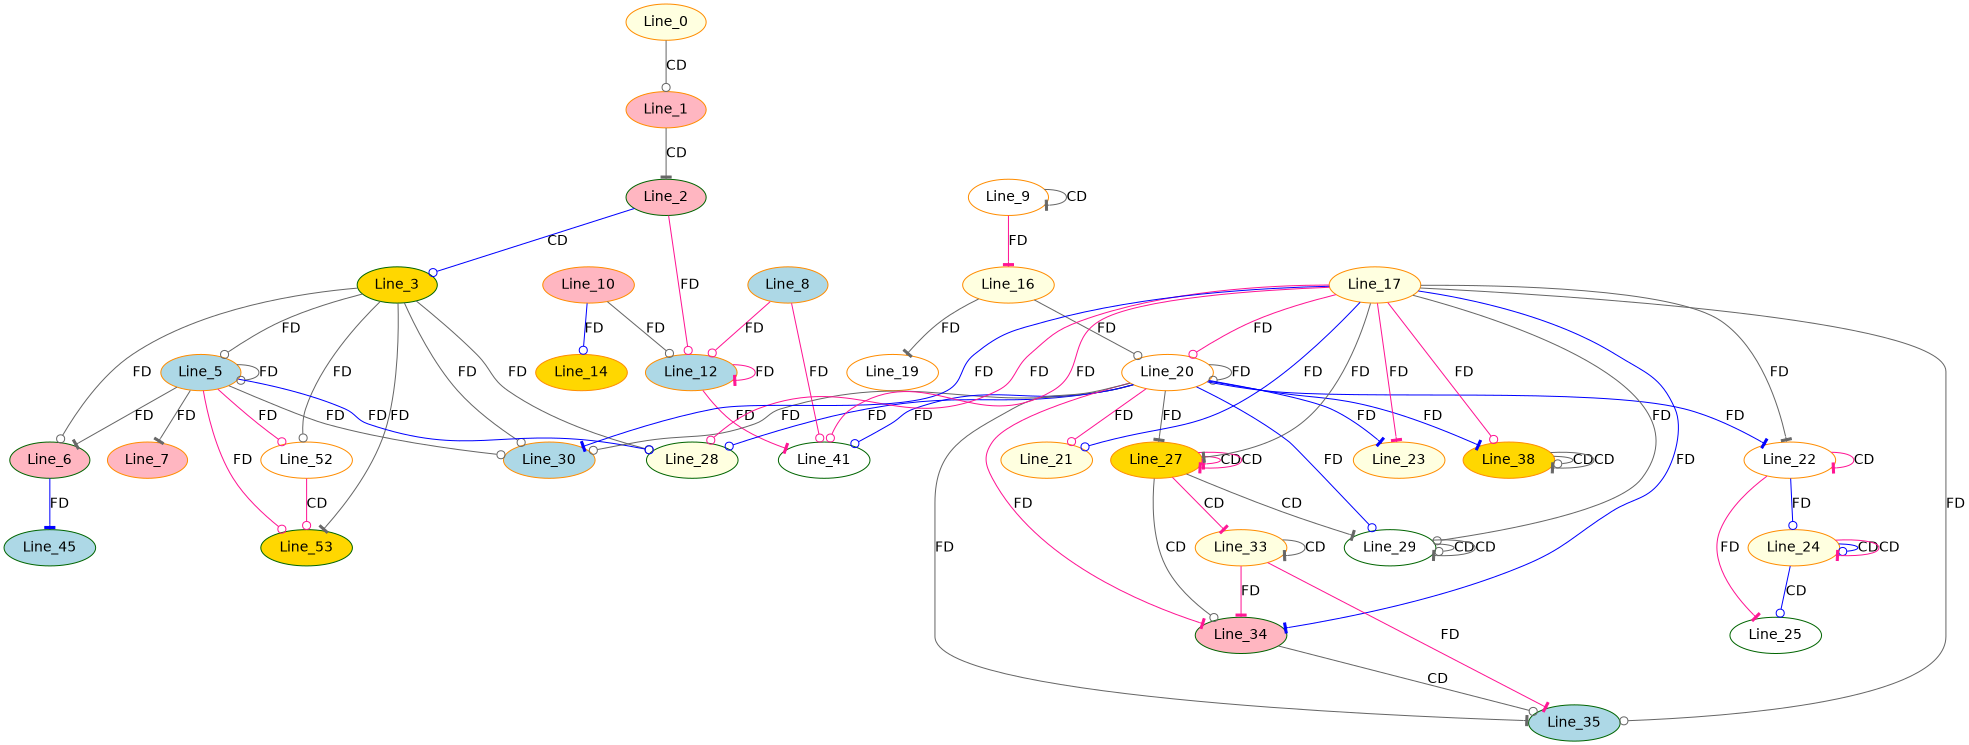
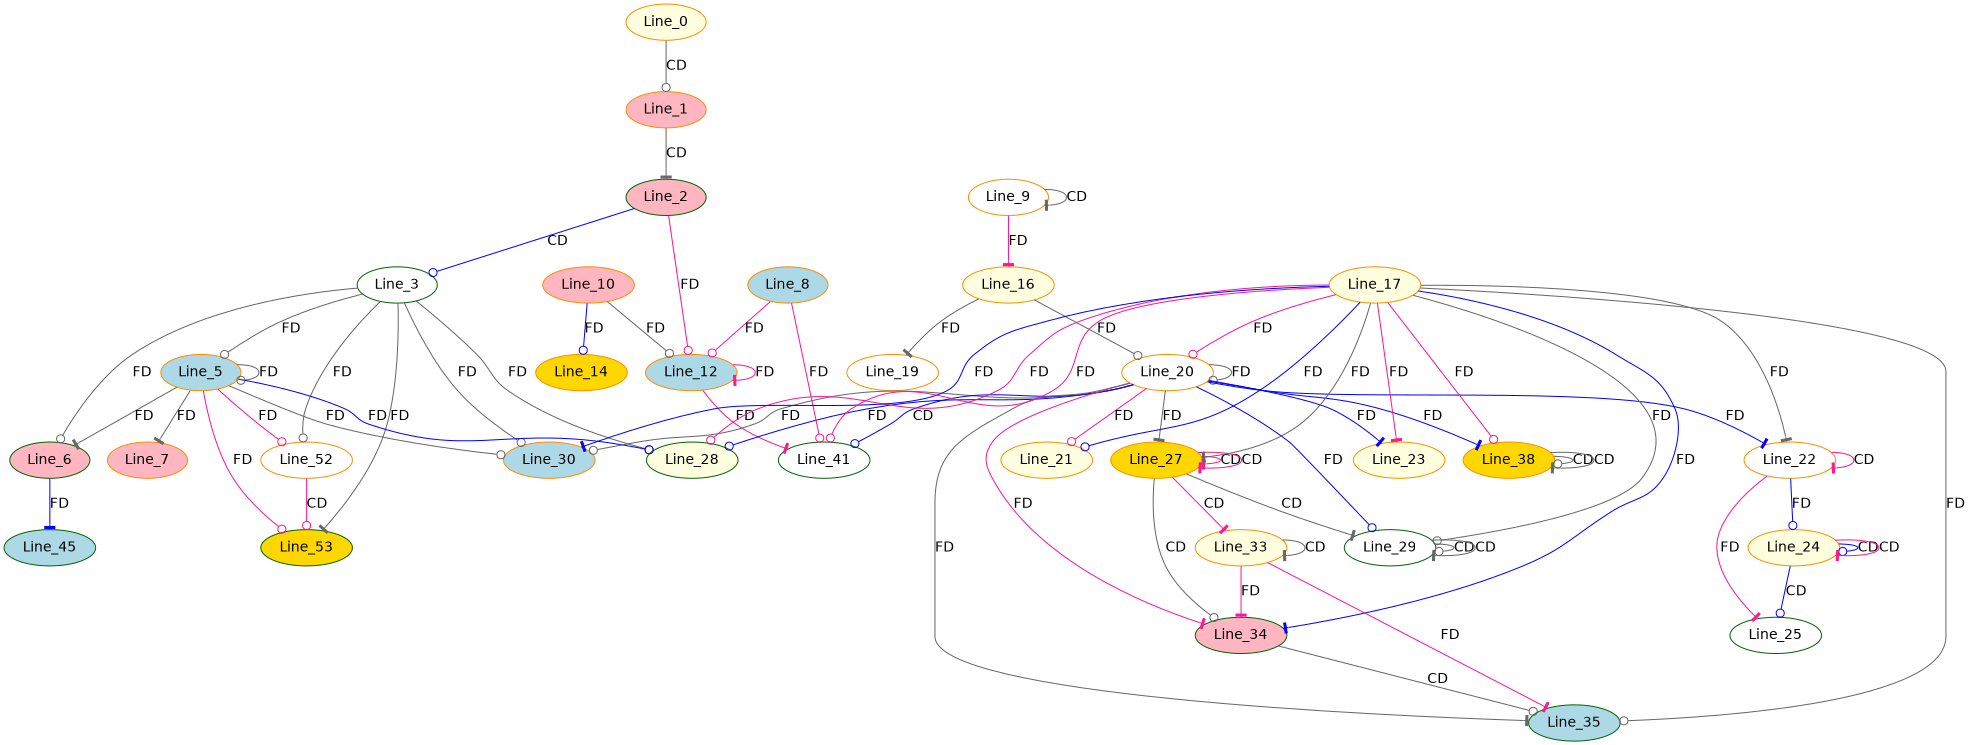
  digraph {
    fontname="DejaVu Sans"
    node [color=darkorange fillcolor=white fontname="DejaVu Sans" style=filled]
    edge [arrowhead=odot color=gray40 fontname="DejaVu Sans"]
    Line_0 [fillcolor=lightyellow]
    Line_1 [fillcolor=lightpink]
    Line_2 [color=darkgreen fillcolor=lightpink]
-   Line_3 [color=darkgreen fillcolor=gold]
+   Line_3 [color=darkgreen]
    Line_12 [fillcolor=lightblue]
    Line_5 [fillcolor=lightblue]
    Line_6 [color=darkgreen fillcolor=lightpink]
    Line_28 [color=darkgreen fillcolor=lightyellow]
    Line_30 [fillcolor=lightblue]
    Line_52
    Line_53 [color=darkgreen fillcolor=gold]
    Line_41 [color=darkgreen]
    Line_7 [fillcolor=lightpink]
    Line_45 [color=darkgreen fillcolor=lightblue]
    Line_9
    Line_16 [fillcolor=lightyellow]
    Line_19
    Line_20
    Line_8 [fillcolor=lightblue]
    Line_10 [fillcolor=lightpink]
    Line_14 [fillcolor=gold]
    Line_21 [fillcolor=lightyellow]
    Line_22
    Line_23 [fillcolor=lightyellow]
    Line_27 [fillcolor=gold]
    Line_29 [color=darkgreen]
    Line_34 [color=darkgreen fillcolor=lightpink]
    Line_35 [color=darkgreen fillcolor=lightblue]
    Line_38 [fillcolor=gold]
    Line_17 [fillcolor=lightyellow]
    Line_24 [fillcolor=lightyellow]
    Line_25 [color=darkgreen]
    Line_33 [fillcolor=lightyellow]
    Line_0 -> Line_1 [label=CD]
    Line_1 -> Line_2 [arrowhead=tee label=CD]
    Line_2 -> Line_3 [color=blue label=CD]
    Line_2 -> Line_12 [color=deeppink label=FD]
    Line_3 -> Line_5 [label=FD]
    Line_3 -> Line_6 [label=FD]
    Line_3 -> Line_28 [label=FD]
    Line_3 -> Line_30 [label=FD]
    Line_3 -> Line_52 [label=FD]
    Line_3 -> Line_53 [arrowhead=tee label=FD]
    Line_12 -> Line_12 [arrowhead=tee color=deeppink label=FD]
    Line_12 -> Line_41 [arrowhead=tee color=deeppink label=FD]
    Line_5 -> Line_5 [label=FD]
    Line_5 -> Line_6 [arrowhead=tee label=FD]
    Line_5 -> Line_28 [color=blue label=FD]
    Line_5 -> Line_30 [label=FD]
    Line_5 -> Line_52 [color=deeppink label=FD]
    Line_5 -> Line_53 [color=deeppink label=FD]
    Line_5 -> Line_7 [arrowhead=tee label=FD]
    Line_6 -> Line_45 [arrowhead=tee color=blue label=FD]
    Line_52 -> Line_53 [color=deeppink label=CD]
    Line_9 -> Line_9 [arrowhead=tee label=CD]
    Line_9 -> Line_16 [arrowhead=tee color=deeppink label=FD]
    Line_16 -> Line_19 [arrowhead=tee label=FD]
    Line_16 -> Line_20 [label=FD]
    Line_20 -> Line_28 [color=blue label=FD]
    Line_20 -> Line_30 [label=FD]
-   Line_20 -> Line_41 [color=blue label=FD]
+   Line_20 -> Line_41 [color=blue label=CD]
    Line_20 -> Line_20 [label=FD]
    Line_20 -> Line_21 [color=deeppink label=FD]
    Line_20 -> Line_22 [arrowhead=tee color=blue label=FD]
    Line_20 -> Line_23 [arrowhead=tee color=blue label=FD]
    Line_20 -> Line_27 [arrowhead=tee label=FD]
    Line_20 -> Line_29 [color=blue label=FD]
    Line_20 -> Line_34 [arrowhead=tee color=deeppink label=FD]
    Line_20 -> Line_35 [arrowhead=tee label=FD]
    Line_20 -> Line_38 [arrowhead=tee color=blue label=FD]
    Line_8 -> Line_12 [color=deeppink label=FD]
    Line_8 -> Line_41 [color=deeppink label=FD]
    Line_10 -> Line_12 [label=FD]
    Line_10 -> Line_14 [color=blue label=FD]
    Line_22 -> Line_22 [arrowhead=tee color=deeppink label=CD]
    Line_22 -> Line_24 [color=blue label=FD]
    Line_22 -> Line_25 [arrowhead=tee color=deeppink label=FD]
    Line_27 -> Line_27 [arrowhead=tee color=deeppink label=CD]
    Line_27 -> Line_27 [arrowhead=tee color=deeppink label=CD]
    Line_27 -> Line_29 [arrowhead=tee label=CD]
    Line_27 -> Line_34 [label=CD]
    Line_27 -> Line_33 [arrowhead=tee color=deeppink label=CD]
    Line_29 -> Line_29 [label=CD]
    Line_29 -> Line_29 [arrowhead=tee label=CD]
    Line_34 -> Line_35 [label=CD]
    Line_38 -> Line_38 [label=CD]
    Line_38 -> Line_38 [arrowhead=tee label=CD]
    Line_17 -> Line_28 [color=deeppink label=FD]
    Line_17 -> Line_30 [arrowhead=tee color=blue label=FD]
    Line_17 -> Line_41 [color=deeppink label=FD]
    Line_17 -> Line_20 [color=deeppink label=FD]
    Line_17 -> Line_21 [color=blue label=FD]
    Line_17 -> Line_22 [arrowhead=tee label=FD]
    Line_17 -> Line_23 [arrowhead=tee color=deeppink label=FD]
    Line_17 -> Line_27 [arrowhead=tee label=FD]
    Line_17 -> Line_29 [label=FD]
    Line_17 -> Line_34 [arrowhead=tee color=blue label=FD]
    Line_17 -> Line_35 [label=FD]
    Line_17 -> Line_38 [color=deeppink label=FD]
    Line_24 -> Line_24 [color=blue label=CD]
    Line_24 -> Line_24 [arrowhead=tee color=deeppink label=CD]
    Line_24 -> Line_25 [color=blue label=CD]
    Line_33 -> Line_34 [arrowhead=tee color=deeppink label=FD]
    Line_33 -> Line_35 [arrowhead=tee color=deeppink label=FD]
    Line_33 -> Line_33 [arrowhead=tee label=CD]
  }
